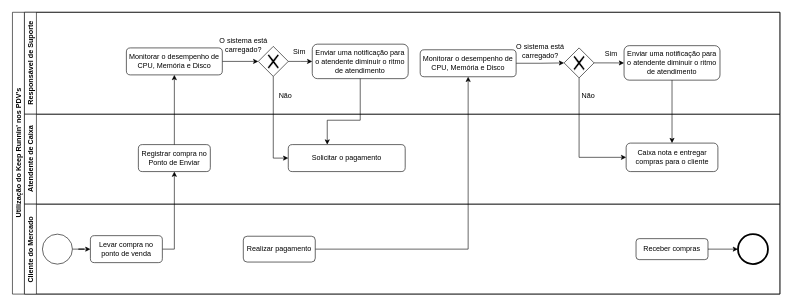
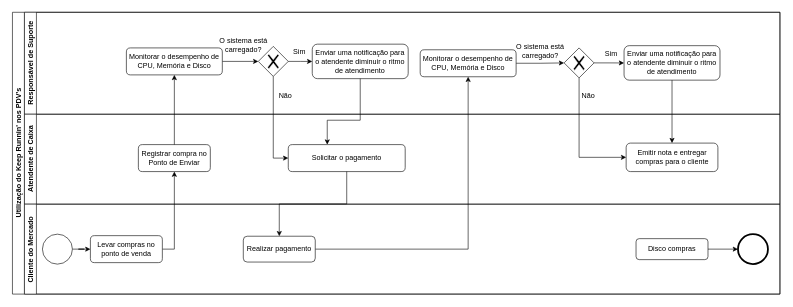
  <mxCell id="0" />
  <mxCell id="1" parent="0" />
  <mxCell id="2" value="Utilização do Keep Runnin' nos PDV's" style="swimlane;html=1;childLayout=stackLayout;resizeParent=1;resizeParentMax=0;horizontal=0;startSize=20;horizontalStack=0;" parent="1" vertex="1"><mxGeometry x="20" y="20" width="1280" height="470" as="geometry" /></mxCell>
  <mxCell id="3" value="Responsável de Suporte" style="swimlane;html=1;startSize=20;horizontal=0;" parent="2" vertex="1"><mxGeometry x="20" width="1260" height="170" as="geometry" /></mxCell>
  <mxCell id="4" style="edgeStyle=orthogonalEdgeStyle;rounded=0;orthogonalLoop=1;jettySize=auto;html=1;entryX=0;entryY=0.5;entryDx=0;entryDy=0;" parent="3" source="14" target="12" edge="1"><mxGeometry relative="1" as="geometry" /></mxCell>
  <mxCell id="5" value="O sistema está&lt;br&gt;carregado?" style="text;html=1;align=center;verticalAlign=middle;resizable=0;points=[];autosize=1;" parent="3" vertex="1"><mxGeometry x="315" y="39.41" width="100" height="30" as="geometry" /></mxCell>
  <mxCell id="6" style="edgeStyle=orthogonalEdgeStyle;rounded=0;orthogonalLoop=1;jettySize=auto;html=1;" parent="3" source="12" target="13" edge="1"><mxGeometry relative="1" as="geometry" /></mxCell>
  <mxCell id="7" style="edgeStyle=orthogonalEdgeStyle;rounded=0;orthogonalLoop=1;jettySize=auto;html=1;entryX=0;entryY=0.5;entryDx=0;entryDy=0;" parent="3" source="15" target="16" edge="1"><mxGeometry relative="1" as="geometry" /></mxCell>
  <mxCell id="8" value="Sim&amp;nbsp;" style="text;html=1;align=center;verticalAlign=middle;resizable=0;points=[];autosize=1;" parent="3" vertex="1"><mxGeometry x="960" y="59.41" width="40" height="20" as="geometry" /></mxCell>
  <mxCell id="9" value="Sim&amp;nbsp;" style="text;html=1;align=center;verticalAlign=middle;resizable=0;points=[];autosize=1;" parent="3" vertex="1"><mxGeometry x="440" y="55.66" width="40" height="20" as="geometry" /></mxCell>
  <mxCell id="10" style="edgeStyle=orthogonalEdgeStyle;rounded=0;orthogonalLoop=1;jettySize=auto;html=1;" parent="3" source="16" target="17" edge="1"><mxGeometry relative="1" as="geometry" /></mxCell>
  <mxCell id="11" value="O sistema está&lt;br&gt;carregado?" style="text;html=1;align=center;verticalAlign=middle;resizable=0;points=[];autosize=1;" parent="3" vertex="1"><mxGeometry x="810" y="49.41" width="100" height="30" as="geometry" /></mxCell>
  <mxCell id="12" value="" style="shape=mxgraph.bpmn.shape;html=1;verticalLabelPosition=bottom;labelBackgroundColor=#ffffff;verticalAlign=top;align=center;perimeter=rhombusPerimeter;background=gateway;outlineConnect=0;outline=none;symbol=exclusiveGw;" parent="3" vertex="1"><mxGeometry x="390" y="56.91" width="50" height="50" as="geometry" /></mxCell>
  <mxCell id="13" value="Enviar uma notificação para o atendente diminuir o ritmo de atendimento" style="shape=ext;rounded=1;html=1;whiteSpace=wrap;" parent="3" vertex="1"><mxGeometry x="480" y="53.16" width="160" height="57.5" as="geometry" /></mxCell>
  <mxCell id="14" value="Monitorar o desempenho de CPU, Memória e Disco" style="shape=ext;rounded=1;html=1;whiteSpace=wrap;" parent="3" vertex="1"><mxGeometry x="170" y="59.41" width="160" height="45" as="geometry" /></mxCell>
  <mxCell id="15" value="Monitorar o desempenho de CPU, Memória e Disco" style="shape=ext;rounded=1;html=1;whiteSpace=wrap;" parent="3" vertex="1"><mxGeometry x="660" y="62.5" width="160" height="45" as="geometry" /></mxCell>
  <mxCell id="16" value="" style="shape=mxgraph.bpmn.shape;html=1;verticalLabelPosition=bottom;labelBackgroundColor=#ffffff;verticalAlign=top;align=center;perimeter=rhombusPerimeter;background=gateway;outlineConnect=0;outline=none;symbol=exclusiveGw;" parent="3" vertex="1"><mxGeometry x="900" y="59.41" width="50" height="50" as="geometry" /></mxCell>
  <mxCell id="17" value="Enviar uma notificação para o atendente diminuir o ritmo de atendimento" style="shape=ext;rounded=1;html=1;whiteSpace=wrap;" parent="3" vertex="1"><mxGeometry x="1000" y="55.66" width="160" height="57.5" as="geometry" /></mxCell>
  <mxCell id="18" value="Não" style="text;html=1;align=center;verticalAlign=middle;resizable=0;points=[];autosize=1;" parent="3" vertex="1"><mxGeometry x="415" y="129.41" width="40" height="20" as="geometry" /></mxCell>
  <mxCell id="19" value="Não" style="text;html=1;align=center;verticalAlign=middle;resizable=0;points=[];autosize=1;" parent="3" vertex="1"><mxGeometry x="920" y="129.41" width="40" height="20" as="geometry" /></mxCell>
  <mxCell id="20" value="Atendente de Caixa" style="swimlane;html=1;startSize=20;horizontal=0;" parent="2" vertex="1"><mxGeometry x="20" y="170" width="1260" height="150" as="geometry" /></mxCell>
  <mxCell id="21" value="Registrar compra no Ponto de Enviar" style="shape=ext;rounded=1;html=1;whiteSpace=wrap;" parent="20" vertex="1"><mxGeometry x="190" y="50.66" width="120" height="45" as="geometry" /></mxCell>
- <mxCell id="22" value="Caixa nota e entregar compras para o cliente" style="shape=ext;rounded=1;html=1;whiteSpace=wrap;" parent="20" vertex="1"><mxGeometry x="1003.5" y="48.16" width="153" height="47.5" as="geometry" /></mxCell>
+ <mxCell id="22" value="Emitir nota e entregar compras para o cliente" style="shape=ext;rounded=1;html=1;whiteSpace=wrap;" parent="20" vertex="1"><mxGeometry x="1003.5" y="48.16" width="153" height="47.5" as="geometry" /></mxCell>
  <mxCell id="23" value="Solicitar o pagamento" style="shape=ext;rounded=1;html=1;whiteSpace=wrap;" parent="20" vertex="1"><mxGeometry x="440" y="50.66" width="195" height="45" as="geometry" /></mxCell>
  <mxCell id="24" style="edgeStyle=orthogonalEdgeStyle;rounded=0;orthogonalLoop=1;jettySize=auto;html=1;exitX=0.5;exitY=1;exitDx=0;exitDy=0;entryX=0;entryY=0.5;entryDx=0;entryDy=0;" parent="2" source="12" target="23" edge="1"><mxGeometry relative="1" as="geometry" /></mxCell>
  <mxCell id="25" style="edgeStyle=orthogonalEdgeStyle;rounded=0;orthogonalLoop=1;jettySize=auto;html=1;exitX=0.5;exitY=1;exitDx=0;exitDy=0;entryX=0;entryY=0.5;entryDx=0;entryDy=0;" parent="2" source="16" target="22" edge="1"><mxGeometry relative="1" as="geometry" /></mxCell>
  <mxCell id="26" style="edgeStyle=orthogonalEdgeStyle;rounded=0;orthogonalLoop=1;jettySize=auto;html=1;" parent="2" source="17" target="22" edge="1"><mxGeometry relative="1" as="geometry" /></mxCell>
  <mxCell id="27" style="edgeStyle=orthogonalEdgeStyle;rounded=0;orthogonalLoop=1;jettySize=auto;html=1;exitX=0.5;exitY=1;exitDx=0;exitDy=0;" parent="2" source="13" target="23" edge="1"><mxGeometry relative="1" as="geometry"><Array as="points"><mxPoint x="580" y="180" /><mxPoint x="525" y="180" /></Array></mxGeometry></mxCell>
  <mxCell id="28" style="edgeStyle=orthogonalEdgeStyle;rounded=0;orthogonalLoop=1;jettySize=auto;html=1;exitX=1;exitY=0.5;exitDx=0;exitDy=0;" parent="2" source="37" target="21" edge="1"><mxGeometry relative="1" as="geometry" /></mxCell>
  <mxCell id="29" style="edgeStyle=orthogonalEdgeStyle;rounded=0;orthogonalLoop=1;jettySize=auto;html=1;" parent="2" source="21" target="14" edge="1"><mxGeometry relative="1" as="geometry" /></mxCell>
+ <mxCell id="30" style="edgeStyle=orthogonalEdgeStyle;rounded=0;orthogonalLoop=1;jettySize=auto;html=1;exitX=0.5;exitY=1;exitDx=0;exitDy=0;" parent="2" source="23" target="40" edge="1"><mxGeometry relative="1" as="geometry" /></mxCell>
  <mxCell id="31" style="edgeStyle=orthogonalEdgeStyle;rounded=0;orthogonalLoop=1;jettySize=auto;html=1;exitX=1;exitY=0.5;exitDx=0;exitDy=0;" parent="2" source="40" target="15" edge="1"><mxGeometry relative="1" as="geometry" /></mxCell>
  <mxCell id="32" value="Cliente do Mercado" style="swimlane;startSize=20;horizontal=0;" parent="2" vertex="1"><mxGeometry x="20" y="320" width="1260" height="150" as="geometry" /></mxCell>
  <mxCell id="33" style="edgeStyle=orthogonalEdgeStyle;rounded=0;orthogonalLoop=1;jettySize=auto;html=1;" parent="32" source="35" target="37" edge="1"><mxGeometry relative="1" as="geometry" /></mxCell>
  <mxCell id="34" style="edgeStyle=orthogonalEdgeStyle;rounded=0;orthogonalLoop=1;jettySize=auto;html=1;exitX=1;exitY=0.5;exitDx=0;exitDy=0;entryX=0;entryY=0.5;entryDx=0;entryDy=0;" edge="1" parent="32" source="38" target="39"><mxGeometry relative="1" as="geometry" /></mxCell>
  <mxCell id="35" value="" style="shape=mxgraph.bpmn.shape;html=1;verticalLabelPosition=bottom;labelBackgroundColor=#ffffff;verticalAlign=top;align=center;perimeter=ellipsePerimeter;outlineConnect=0;outline=standard;symbol=general;" parent="32" vertex="1"><mxGeometry x="30" y="50" width="50" height="50" as="geometry" /></mxCell>
  <mxCell id="36" style="edgeStyle=orthogonalEdgeStyle;rounded=0;orthogonalLoop=1;jettySize=auto;html=1;exitX=0.5;exitY=1;exitDx=0;exitDy=0;" parent="32" source="38" target="38" edge="1"><mxGeometry relative="1" as="geometry" /></mxCell>
- <mxCell id="37" value="Levar compra no ponto de venda" style="shape=ext;rounded=1;html=1;whiteSpace=wrap;" parent="32" vertex="1"><mxGeometry x="110" y="52.5" width="120" height="45" as="geometry" /></mxCell>
- <mxCell id="38" value="Receber compras" style="shape=ext;rounded=1;html=1;whiteSpace=wrap;" parent="32" vertex="1"><mxGeometry x="1020" y="57.5" width="120" height="35" as="geometry" /></mxCell>
+ <mxCell id="37" value="Levar compras no ponto de venda" style="shape=ext;rounded=1;html=1;whiteSpace=wrap;" parent="32" vertex="1"><mxGeometry x="110" y="52.5" width="120" height="45" as="geometry" /></mxCell>
+ <mxCell id="38" value="Disco compras" style="shape=ext;rounded=1;html=1;whiteSpace=wrap;" parent="32" vertex="1"><mxGeometry x="1020" y="57.5" width="120" height="35" as="geometry" /></mxCell>
  <mxCell id="39" value="" style="shape=mxgraph.bpmn.shape;html=1;verticalLabelPosition=bottom;labelBackgroundColor=#ffffff;verticalAlign=top;align=center;perimeter=ellipsePerimeter;outlineConnect=0;outline=end;symbol=general;" parent="32" vertex="1"><mxGeometry x="1190" y="50" width="50" height="50" as="geometry" /></mxCell>
  <mxCell id="40" value="Realizar pagamento" style="shape=ext;rounded=1;html=1;whiteSpace=wrap;" parent="32" vertex="1"><mxGeometry x="365" y="53.46" width="120" height="43.09" as="geometry" /></mxCell>
